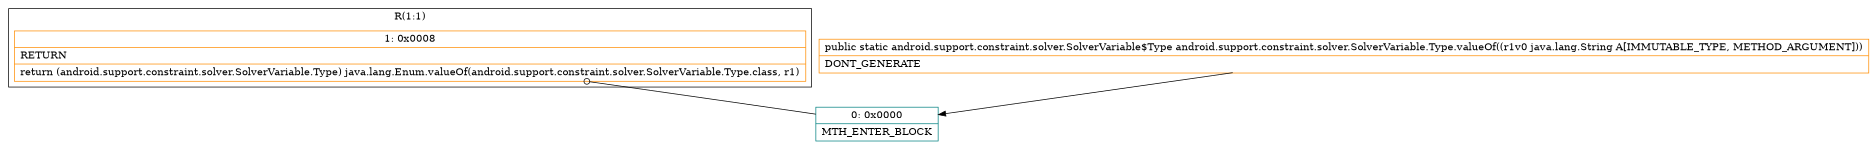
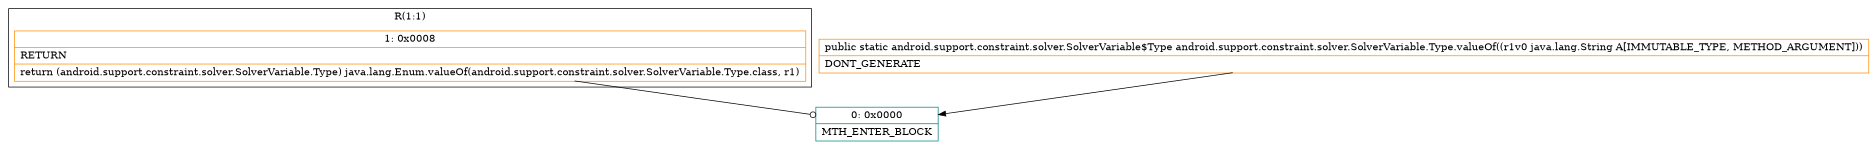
  digraph {
    node [color=darkorange shape=record]
    edge [style=solid]
    n1 [label="{1\:\ 0x0008|RETURN\l|return (android.support.constraint.solver.SolverVariable.Type) java.lang.Enum.valueOf(android.support.constraint.solver.SolverVariable.Type.class, r1)\l}"]
    n2 [color=teal label="{0\:\ 0x0000|MTH_ENTER_BLOCK\l}"]
    n3 [label="{public static android.support.constraint.solver.SolverVariable$Type android.support.constraint.solver.SolverVariable.Type.valueOf((r1v0 java.lang.String A[IMMUTABLE_TYPE, METHOD_ARGUMENT]))  | DONT_GENERATE\l}"]
    subgraph cluster_1 {
      label="R(1:1)"
      n1
    }
-   n2 -> n1 [arrowhead=odot]
+   n1 -> n2 [arrowhead=odot]
    n3 -> n2 [arrowhead=normal]
  }
